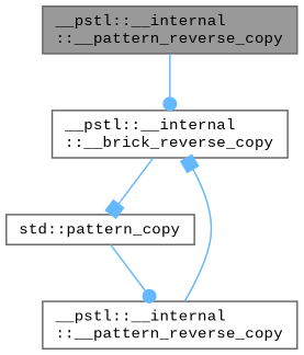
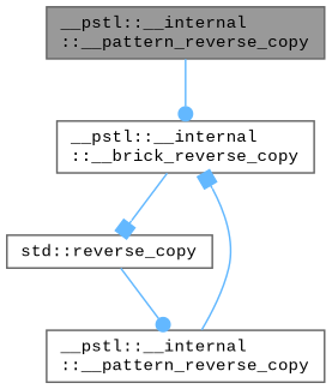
  digraph {
    rankdir=TB
    fontname="Liberation Mono"
    node [color=grey40 fillcolor=white fontname="Liberation Mono" fontsize=10 shape=box style=filled]
    edge [color=steelblue1 fontname="Liberation Mono" fontsize=10 labelfontname=Helvetica labelfontsize=10 style=solid arrowhead=dot]
    n1 [color=gray40 fillcolor=grey60 fontcolor=black height=0.2 label="__pstl::__internal\l::__pattern_reverse_copy" width=0.4]
    n2 [height=0.2 label="__pstl::__internal\l::__brick_reverse_copy" width=0.4]
-   n3 [height=0.2 label="std::pattern_copy" width=0.4]
+   n3 [height=0.2 label="std::reverse_copy" width=0.4]
    n4 [height=0.2 label="__pstl::__internal\l::__pattern_reverse_copy" width=0.4]
    n1 -> n2
    n2 -> n3 [arrowhead=box]
    n3 -> n4
    n4 -> n2 [arrowhead=box]
  }
